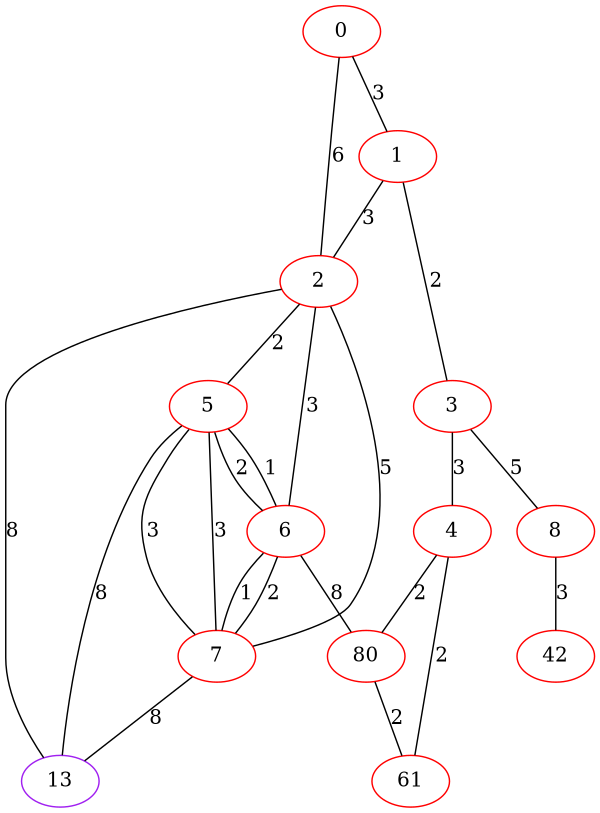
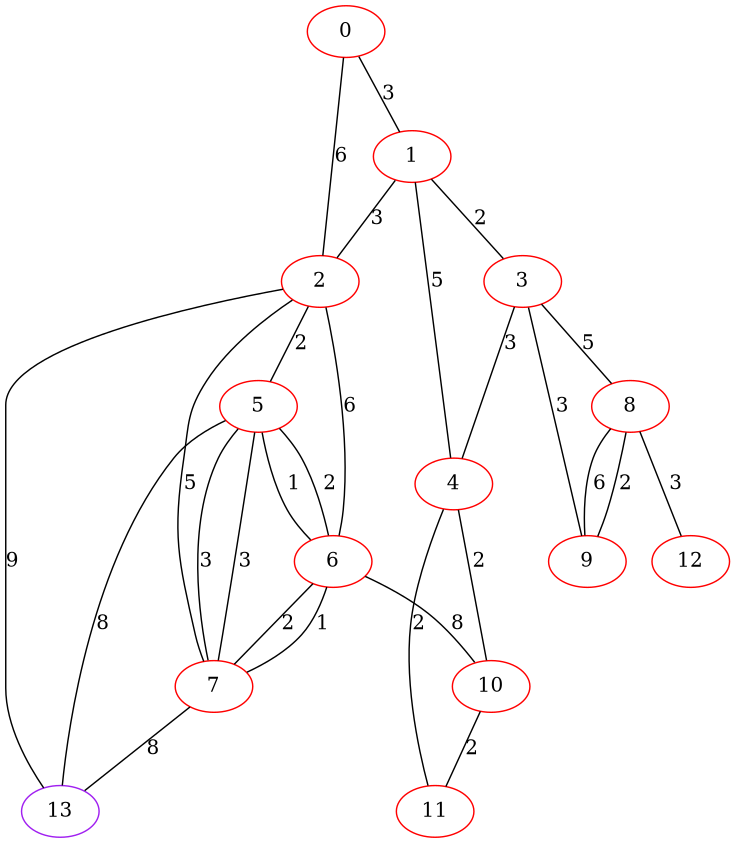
  graph {
    node [color=red weight=1]
    0
    1
    2
    3
    4
    5
    6
    7
    13 [color=purple weight=4]
    8
-   10 [label=80]
-   11 [label=61]
-   12 [label=42]
+   9
+   10
+   11
+   12
    0 -- 1 [label=3]
    0 -- 2 [label=6]
    1 -- 2 [label=3]
    1 -- 3 [label=2]
+   1 -- 4 [label=5]
    2 -- 5 [label=2]
-   2 -- 6 [label=3]
+   2 -- 6 [label=6]
    2 -- 7 [label=5]
-   2 -- 13 [label=8]
+   2 -- 13 [label=9]
    3 -- 4 [label=3]
    3 -- 8 [label=5]
+   3 -- 9 [label=3]
    4 -- 10 [label=2]
    4 -- 11 [label=2]
    5 -- 6 [label=1]
    5 -- 6 [label=2]
    5 -- 7 [label=3]
    5 -- 7 [label=3]
    5 -- 13 [label=8]
    6 -- 7 [label=2]
    6 -- 7 [label=1]
    6 -- 10 [label=8]
    7 -- 13 [label=8]
+   8 -- 9 [label=6]
+   8 -- 9 [label=2]
    8 -- 12 [label=3]
    10 -- 11 [label=2]
  }
